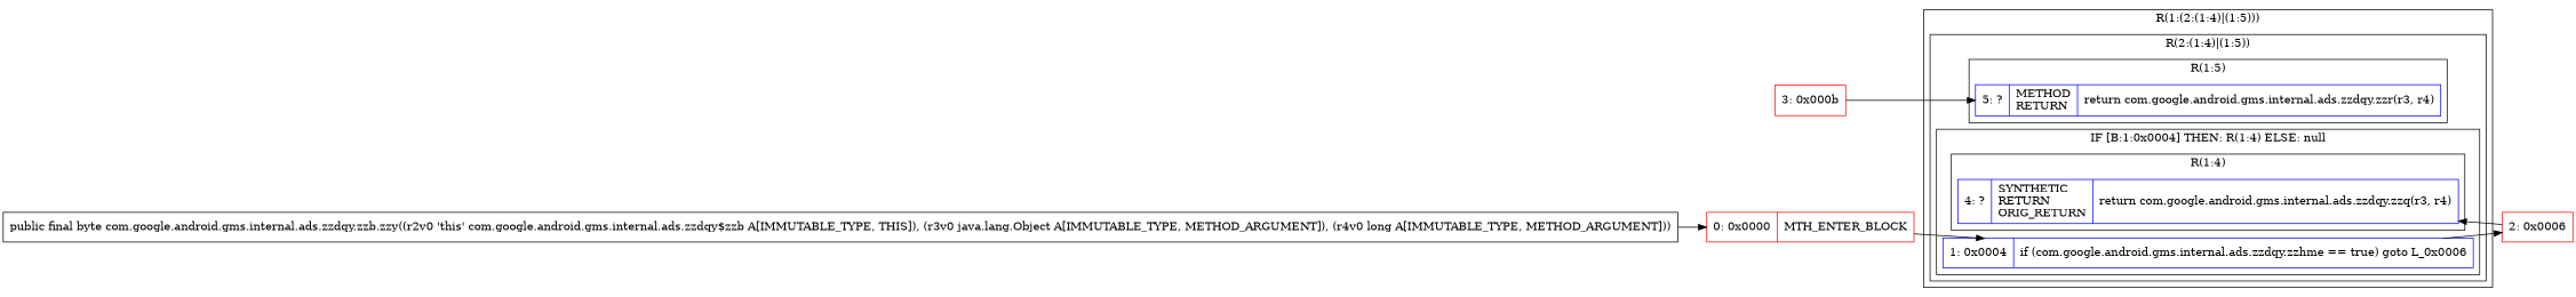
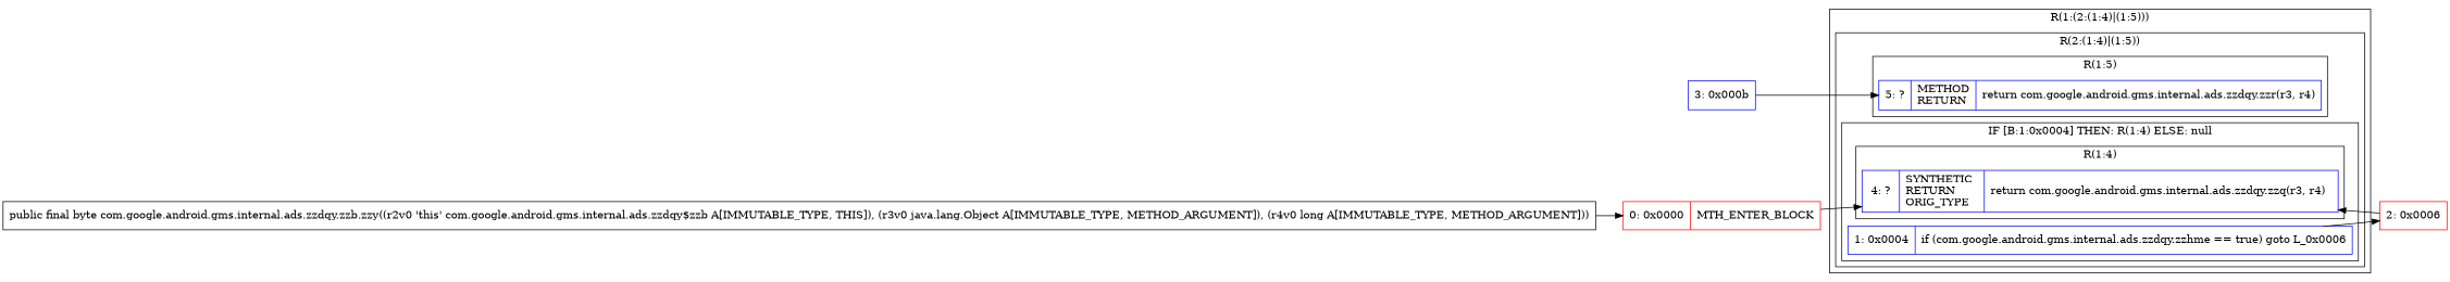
  digraph {
    rankdir=LR
    node [color=blue shape=record]
-   n1 [label="{4\:\ ?|SYNTHETIC\lRETURN\lORIG_RETURN\l|return com.google.android.gms.internal.ads.zzdqy.zzq(r3, r4)\l}"]
+   n1 [label="{4\:\ ?|SYNTHETIC\lRETURN\lORIG_TYPE\l|return com.google.android.gms.internal.ads.zzdqy.zzq(r3, r4)\l}"]
    n2 [label="{1\:\ 0x0004|if (com.google.android.gms.internal.ads.zzdqy.zzhme == true) goto L_0x0006\l}"]
    n3 [label="{5\:\ ?|METHOD\lRETURN\l|return com.google.android.gms.internal.ads.zzdqy.zzr(r3, r4)\l}"]
    n4 [color=red label="{2\:\ 0x0006}"]
-   n5 [color=red label="{3\:\ 0x000b}"]
+   n5 [label="{3\:\ 0x000b}"]
    n6 [color=red label="{0\:\ 0x0000|MTH_ENTER_BLOCK\l}"]
    n7 [label="{public final byte com.google.android.gms.internal.ads.zzdqy.zzb.zzy((r2v0 'this' com.google.android.gms.internal.ads.zzdqy$zzb A[IMMUTABLE_TYPE, THIS]), (r3v0 java.lang.Object A[IMMUTABLE_TYPE, METHOD_ARGUMENT]), (r4v0 long A[IMMUTABLE_TYPE, METHOD_ARGUMENT])) }" color=""]
    subgraph cluster_1 {
      label="R(1:(2:(1:4)|(1:5)))"
      subgraph cluster_2 {
        label="R(2:(1:4)|(1:5))"
        subgraph cluster_3 {
          label="IF [B:1:0x0004] THEN: R(1:4) ELSE: null"
          n2
          subgraph cluster_4 {
            label="R(1:4)"
            n1
          }
        }
        subgraph cluster_5 {
          label="R(1:5)"
          n3
        }
      }
    }
    n2 -> n4
    n4 -> n1
    n5 -> n3
-   n6 -> n2
+   n6 -> n1
    n7 -> n6
  }
